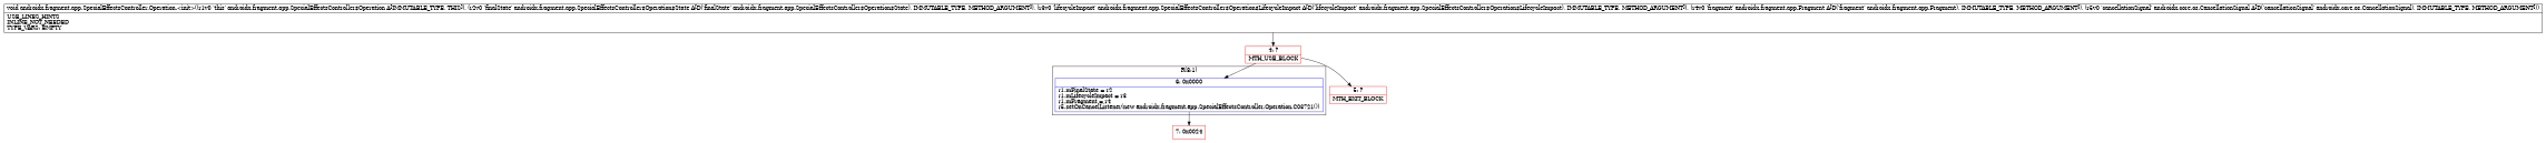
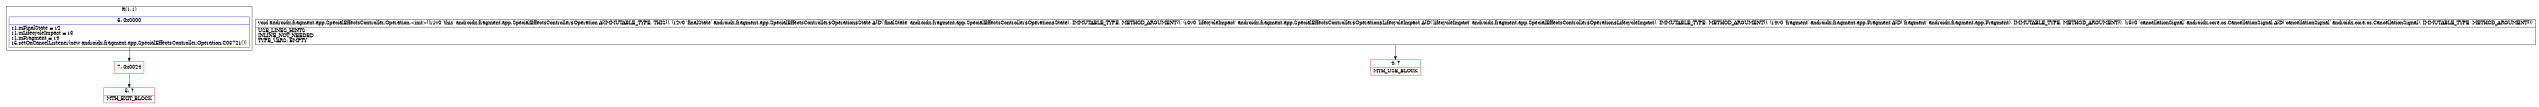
  digraph {
    node [color=red shape=record]
    n1 [color=blue label="{6\:\ 0x0000|r1.mFinalState = r2\lr1.mLifecycleImpact = r3\lr1.mFragment = r4\lr5.setOnCancelListener(new androidx.fragment.app.SpecialEffectsController.Operation.C03721())\l}"]
    n2 [label="{7\:\ 0x0024}"]
    n3 [label="{5\:\ ?|MTH_EXIT_BLOCK\l}"]
    n4 [label="{4\:\ ?|MTH_USE_BLOCK\l}"]
    n5 [label="{void androidx.fragment.app.SpecialEffectsController.Operation.\<init\>((r1v0 'this' androidx.fragment.app.SpecialEffectsController$Operation A[IMMUTABLE_TYPE, THIS]), (r2v0 'finalState' androidx.fragment.app.SpecialEffectsController$Operation$State A[D('finalState' androidx.fragment.app.SpecialEffectsController$Operation$State), IMMUTABLE_TYPE, METHOD_ARGUMENT]), (r3v0 'lifecycleImpact' androidx.fragment.app.SpecialEffectsController$Operation$LifecycleImpact A[D('lifecycleImpact' androidx.fragment.app.SpecialEffectsController$Operation$LifecycleImpact), IMMUTABLE_TYPE, METHOD_ARGUMENT]), (r4v0 'fragment' androidx.fragment.app.Fragment A[D('fragment' androidx.fragment.app.Fragment), IMMUTABLE_TYPE, METHOD_ARGUMENT]), (r5v0 'cancellationSignal' androidx.core.os.CancellationSignal A[D('cancellationSignal' androidx.core.os.CancellationSignal), IMMUTABLE_TYPE, METHOD_ARGUMENT]))  | USE_LINES_HINTS\lINLINE_NOT_NEEDED\lTYPE_VARS: EMPTY\l}" color=""]
    subgraph cluster_1 {
-     label="R(8:1)"
+     label="R(1:1)"
      n1
    }
    n1 -> n2
-   n4 -> n3
-   n4 -> n1
+   n2 -> n3
    n5 -> n4
  }
